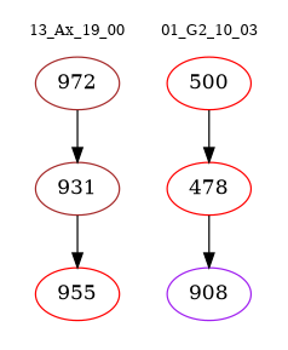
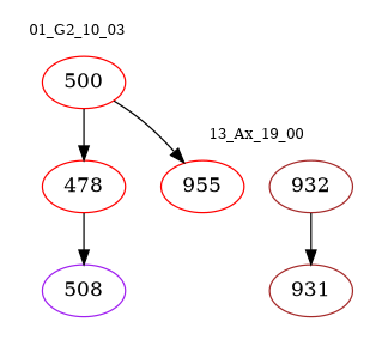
  digraph {
    node [color=red]
    edge [color=black]
-   n1 [color=brown label=972]
+   n1 [color=brown label=932]
    n2 [color=brown label=931]
    n3 [label=955]
    n4 [label=500]
    n5 [label=478]
-   n6 [color=purple label=908]
+   n6 [color=purple label=508]
    subgraph cluster_1 {
      color=white
      fontsize=10
      label="13_Ax_19_00"
      n1
      n2
      n3
    }
    subgraph cluster_2 {
      color=white
      fontsize=10
      label="01_G2_10_03"
      n4
      n5
      n6
    }
    n1 -> n2
-   n2 -> n3
+   n4 -> n3
    n4 -> n5
    n5 -> n6
  }
